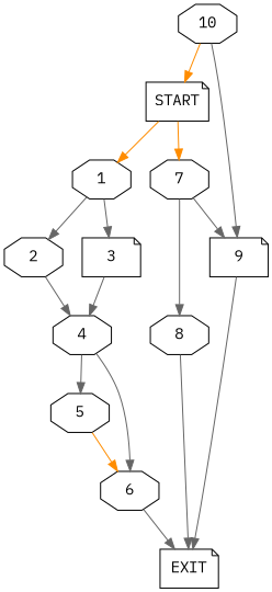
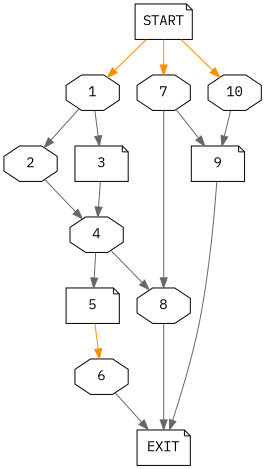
  digraph {
    fontname="IBM Plex Mono"
    node [fontname="IBM Plex Mono" shape=octagon]
    edge [color=gray40 fontname="IBM Plex Mono"]
    n1 [label=START shape=note]
    1
    7
    10
    2
    3 [shape=note]
    8
    9 [shape=note]
    n9 [label=EXIT shape=note]
    4
-   5
+   5 [shape=note]
    6
    n1 -> 1 [color=darkorange]
    n1 -> 7 [color=darkorange]
-   10 -> n1 [color=darkorange]
+   n1 -> 10 [color=darkorange]
    1 -> 2
    1 -> 3
    7 -> 8
    7 -> 9
    10 -> 9
    2 -> 4
    3 -> 4
    8 -> n9
    9 -> n9
    4 -> 5
-   4 -> 6
+   4 -> 8
    5 -> 6 [color=darkorange]
    6 -> n9
  }
